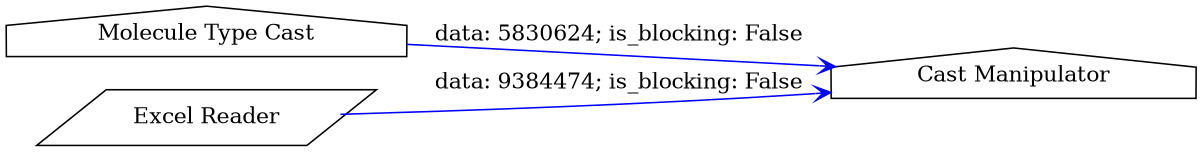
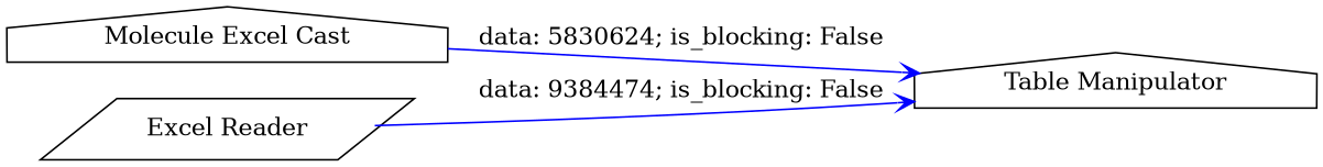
  digraph {
    rankdir=LR
    node [shape=house]
    edge [arrowhead=vee color=blue]
-   n1 [label="Molecule Type Cast"]
-   n2 [label="Cast Manipulator"]
+   n1 [label="Molecule Excel Cast"]
+   n2 [label="Table Manipulator"]
    n3 [label="Excel Reader" shape=parallelogram]
    n1 -> n2 [label="data: 5830624; is_blocking: False"]
    n3 -> n2 [label="data: 9384474; is_blocking: False"]
  }
